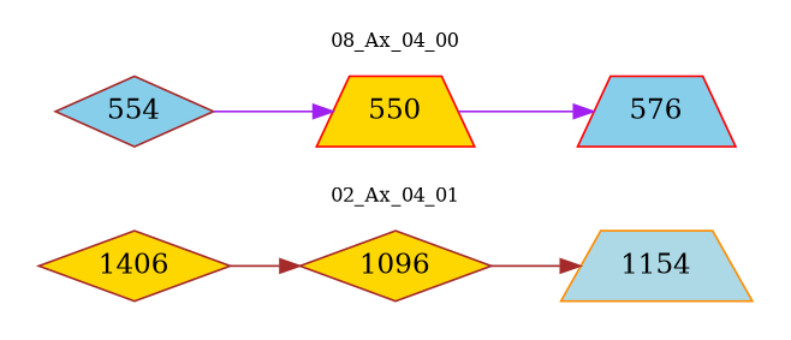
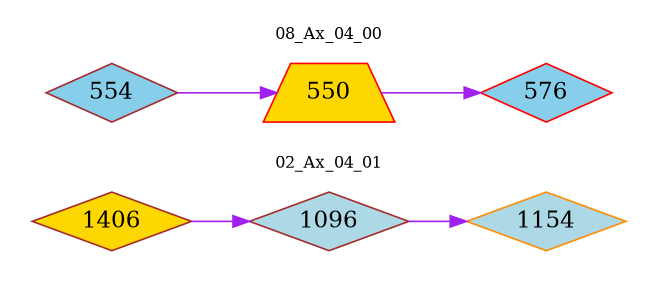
  digraph {
    rankdir=LR
    node [color=brown fillcolor=gold shape=diamond style=filled]
    edge [color=brown]
    n1 [label=1406]
-   n2 [label=1096]
-   n3 [color=darkorange fillcolor=lightblue label=1154 shape=trapezium]
+   n2 [fillcolor=lightblue label=1096]
+   n3 [color=darkorange fillcolor=lightblue label=1154]
    n4 [fillcolor=skyblue label=554]
    n5 [color=red label=550 shape=trapezium]
-   n6 [color=red fillcolor=skyblue label=576 shape=trapezium]
+   n6 [color=red fillcolor=skyblue label=576]
    subgraph cluster_1 {
      color=white
      fontsize=10
      label="02_Ax_04_01"
      n1
      n2
      n3
    }
    subgraph cluster_2 {
      color=white
      fontsize=10
      label="08_Ax_04_00"
      n4
      n5
      n6
    }
-   n1 -> n2
-   n2 -> n3
+   n1 -> n2 [color=purple]
+   n2 -> n3 [color=purple]
    n4 -> n5 [color=purple]
    n5 -> n6 [color=purple]
  }
